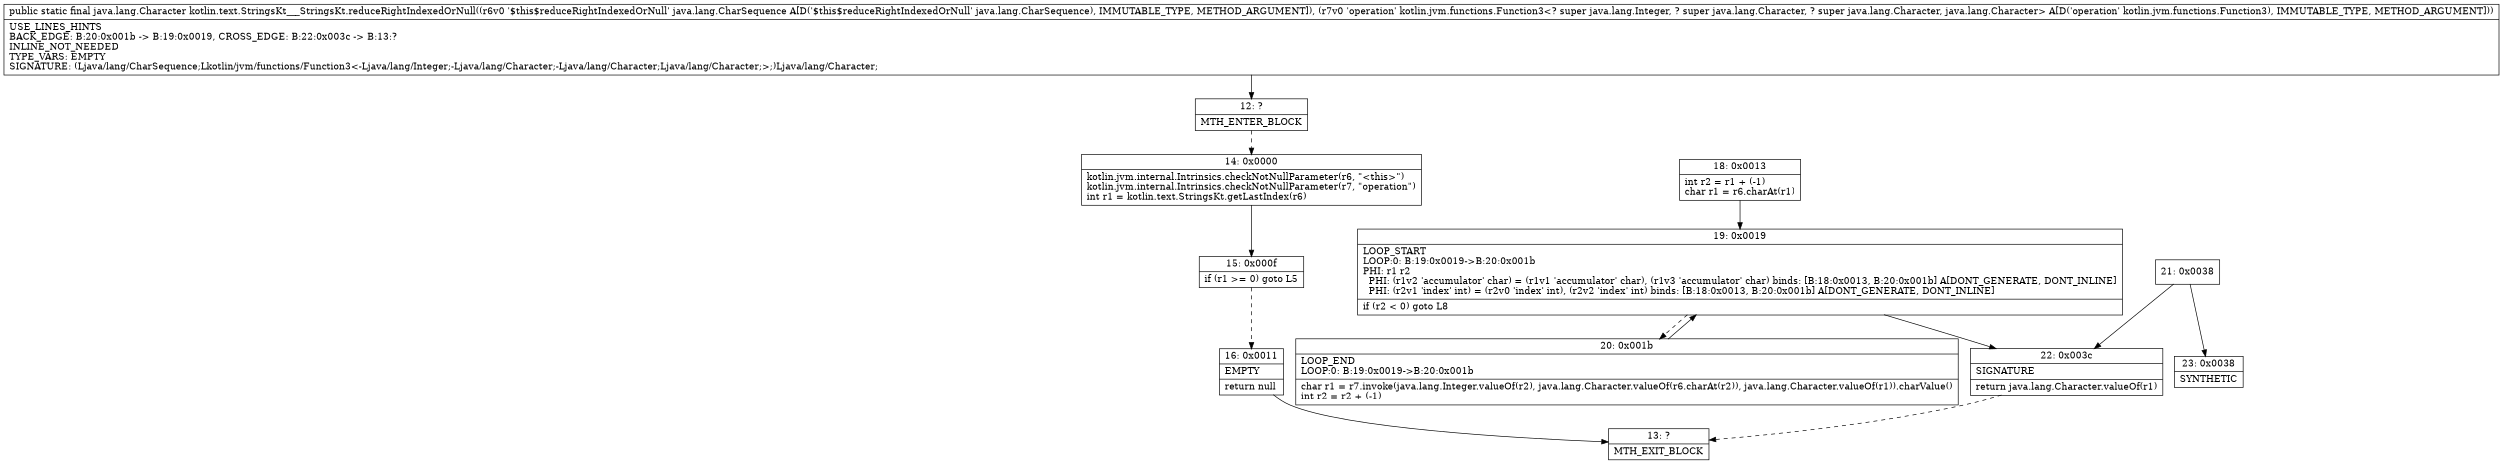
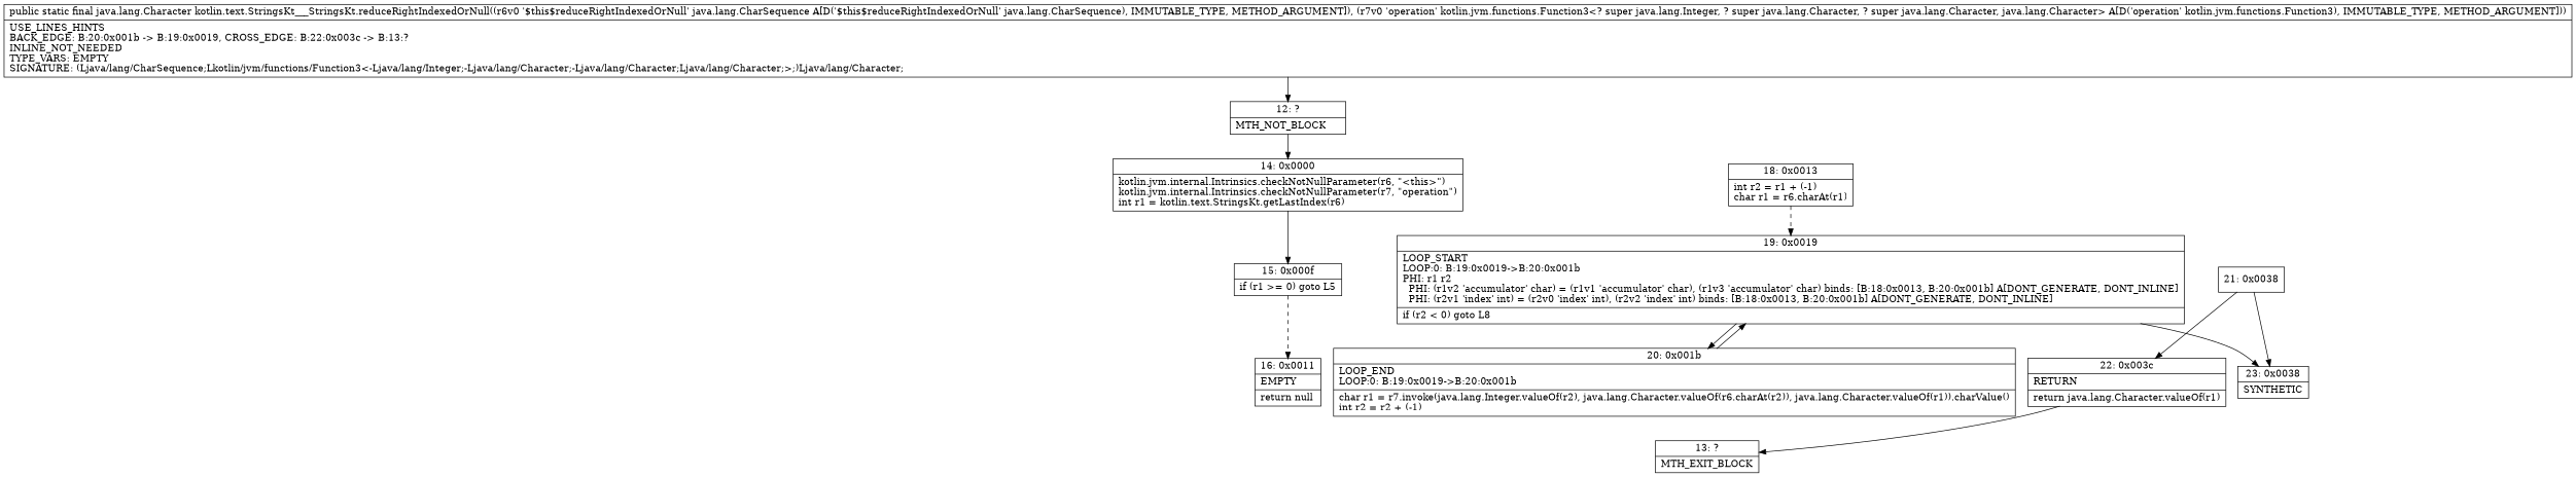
  digraph {
    node [shape=record]
-   n1 [label="{12\:\ ?|MTH_ENTER_BLOCK\l}"]
+   n1 [label="{12\:\ ?|MTH_NOT_BLOCK\l}"]
    n2 [label="{14\:\ 0x0000|kotlin.jvm.internal.Intrinsics.checkNotNullParameter(r6, \"\<this\>\")\lkotlin.jvm.internal.Intrinsics.checkNotNullParameter(r7, \"operation\")\lint r1 = kotlin.text.StringsKt.getLastIndex(r6)\l}"]
    n3 [label="{15\:\ 0x000f|if (r1 \>= 0) goto L5\l}"]
    n4 [label="{16\:\ 0x0011|EMPTY\l|return null\l}"]
    n5 [label="{13\:\ ?|MTH_EXIT_BLOCK\l}"]
    n6 [label="{18\:\ 0x0013|int r2 = r1 + (\-1)\lchar r1 = r6.charAt(r1)\l}"]
    n7 [label="{19\:\ 0x0019|LOOP_START\lLOOP:0: B:19:0x0019\-\>B:20:0x001b\lPHI: r1 r2 \l  PHI: (r1v2 'accumulator' char) = (r1v1 'accumulator' char), (r1v3 'accumulator' char) binds: [B:18:0x0013, B:20:0x001b] A[DONT_GENERATE, DONT_INLINE]\l  PHI: (r2v1 'index' int) = (r2v0 'index' int), (r2v2 'index' int) binds: [B:18:0x0013, B:20:0x001b] A[DONT_GENERATE, DONT_INLINE]\l|if (r2 \< 0) goto L8\l}"]
    n8 [label="{20\:\ 0x001b|LOOP_END\lLOOP:0: B:19:0x0019\-\>B:20:0x001b\l|char r1 = r7.invoke(java.lang.Integer.valueOf(r2), java.lang.Character.valueOf(r6.charAt(r2)), java.lang.Character.valueOf(r1)).charValue()\lint r2 = r2 + (\-1)\l}"]
    n9 [label="{23\:\ 0x0038|SYNTHETIC\l}"]
    n10 [label="{21\:\ 0x0038}"]
-   n11 [label="{22\:\ 0x003c|SIGNATURE\l|return java.lang.Character.valueOf(r1)\l}"]
+   n11 [label="{22\:\ 0x003c|RETURN\l|return java.lang.Character.valueOf(r1)\l}"]
    n12 [label="{public static final java.lang.Character kotlin.text.StringsKt___StringsKt.reduceRightIndexedOrNull((r6v0 '$this$reduceRightIndexedOrNull' java.lang.CharSequence A[D('$this$reduceRightIndexedOrNull' java.lang.CharSequence), IMMUTABLE_TYPE, METHOD_ARGUMENT]), (r7v0 'operation' kotlin.jvm.functions.Function3\<? super java.lang.Integer, ? super java.lang.Character, ? super java.lang.Character, java.lang.Character\> A[D('operation' kotlin.jvm.functions.Function3), IMMUTABLE_TYPE, METHOD_ARGUMENT]))  | USE_LINES_HINTS\lBACK_EDGE: B:20:0x001b \-\> B:19:0x0019, CROSS_EDGE: B:22:0x003c \-\> B:13:?\lINLINE_NOT_NEEDED\lTYPE_VARS: EMPTY\lSIGNATURE: (Ljava\/lang\/CharSequence;Lkotlin\/jvm\/functions\/Function3\<\-Ljava\/lang\/Integer;\-Ljava\/lang\/Character;\-Ljava\/lang\/Character;Ljava\/lang\/Character;\>;)Ljava\/lang\/Character;\l}"]
-   n1 -> n2 [style=dashed]
+   n1 -> n2
    n2 -> n3
    n3 -> n4 [style=dashed]
-   n4 -> n5
-   n6 -> n7
-   n7 -> n8 [style=dashed]
-   n7 -> n11
+   n6 -> n7 [style=dashed]
+   n7 -> n8 [style=solid]
+   n7 -> n9
    n8 -> n7
    n10 -> n9
    n10 -> n11
-   n11 -> n5 [style=dashed]
+   n11 -> n5
    n12 -> n1
  }
